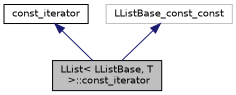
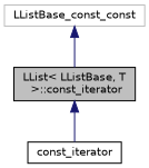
  digraph {
    node [color=black fontname=Helvetica fontsize=10 shape=record]
    edge [color=midnightblue dir=back fontname=Helvetica fontsize=10 labelfontname=Helvetica labelfontsize=10 style=solid]
    n1 [fillcolor=grey75 fontcolor=black height=0.2 label="LList\< LListBase, T\l \>::const_iterator" style=filled width=0.4]
    n2 [height=0.2 label=const_iterator width=0.4]
    n3 [color=grey75 height=0.2 label=LListBase_const_const width=0.4]
-   n2 -> n1
+   n1 -> n2
    n3 -> n1
  }
